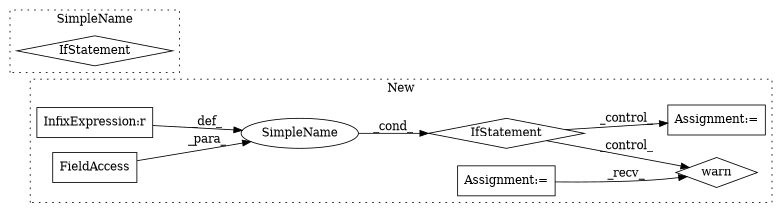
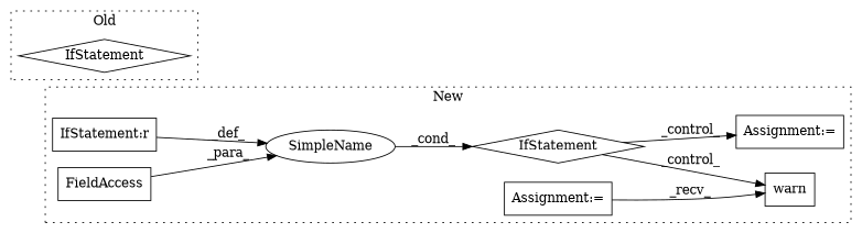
  digraph {
    rankdir=LR
    node [a=25 l="4,2" shape=box]
-   n1 [a=32 l="5,1" label=warn s="10518,10592" shape=diamond]
+   n1 [a=32 l="5,1" label=warn s="10518,10592"]
    n2 [label=IfStatement s="9682,9701" shape=diamond]
    n3 [a=42 label=SimpleName shape=ellipse l=""]
-   n4 [a=27 l=4 label="InfixExpression:r" s=9696]
+   n4 [a=27 l=4 label="IfStatement:r" s=9696]
    n5 [a=7 l=1 label="Assignment:=" s=10115]
    n6 [a=22 l=10 label=FieldAccess s=9686]
    n7 [a=7 l=8 label="Assignment:=" s=8665]
    n8 [label=IfStatement s="9840,9858" shape=diamond]
    subgraph cluster_1 {
      label=New
      style=dotted
      n1
      n2
      n3
      n4
      n5
      n6
      n7
    }
    subgraph cluster_2 {
-     label=SimpleName
+     label=Old
      style=dotted
      n8
    }
    n2 -> n1 [label=_control_]
    n2 -> n5 [label=_control_]
    n3 -> n2 [label=_cond_]
    n4 -> n3 [label=_def_]
    n6 -> n3 [label=_para_]
    n7 -> n1 [label=_recv_]
  }
